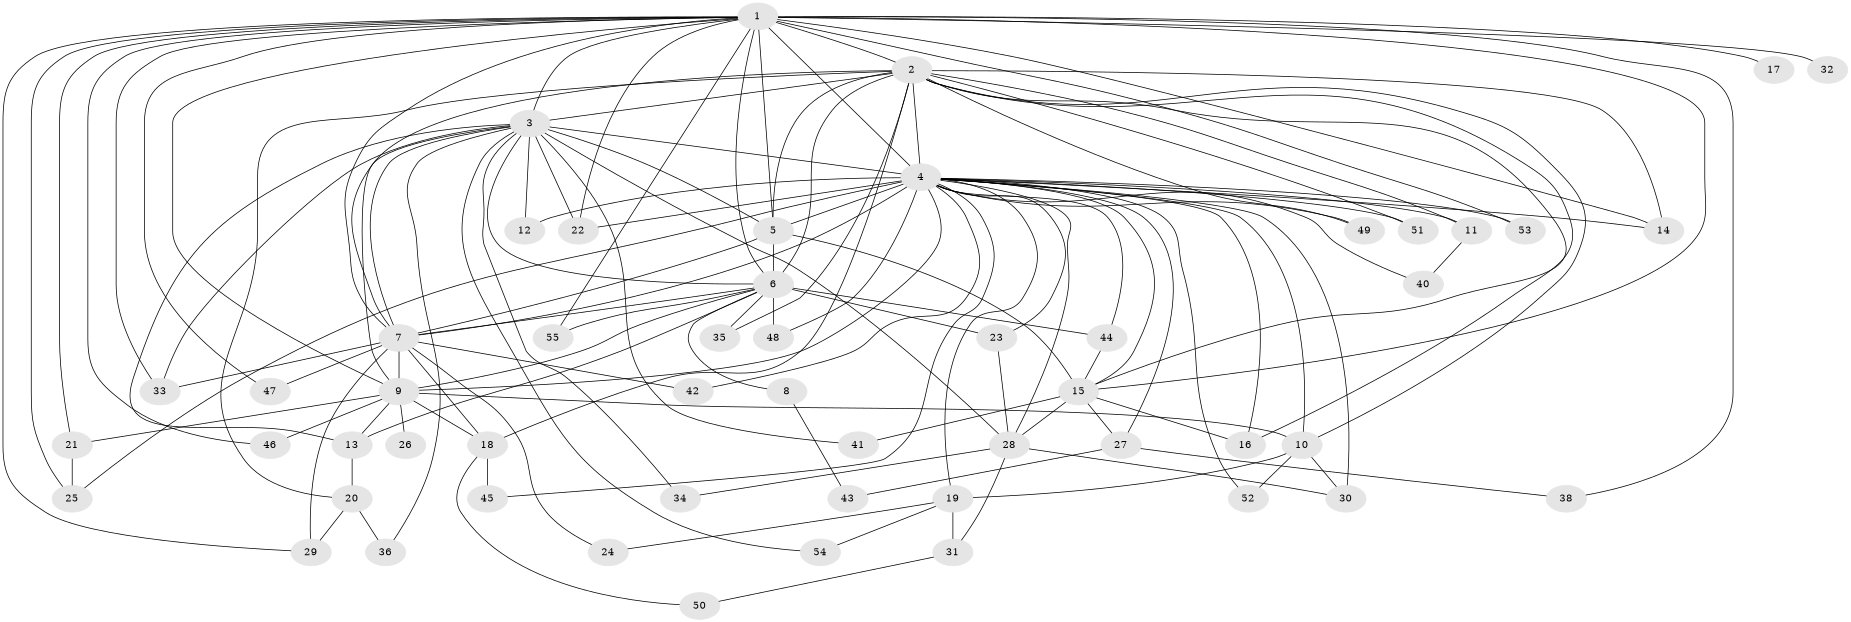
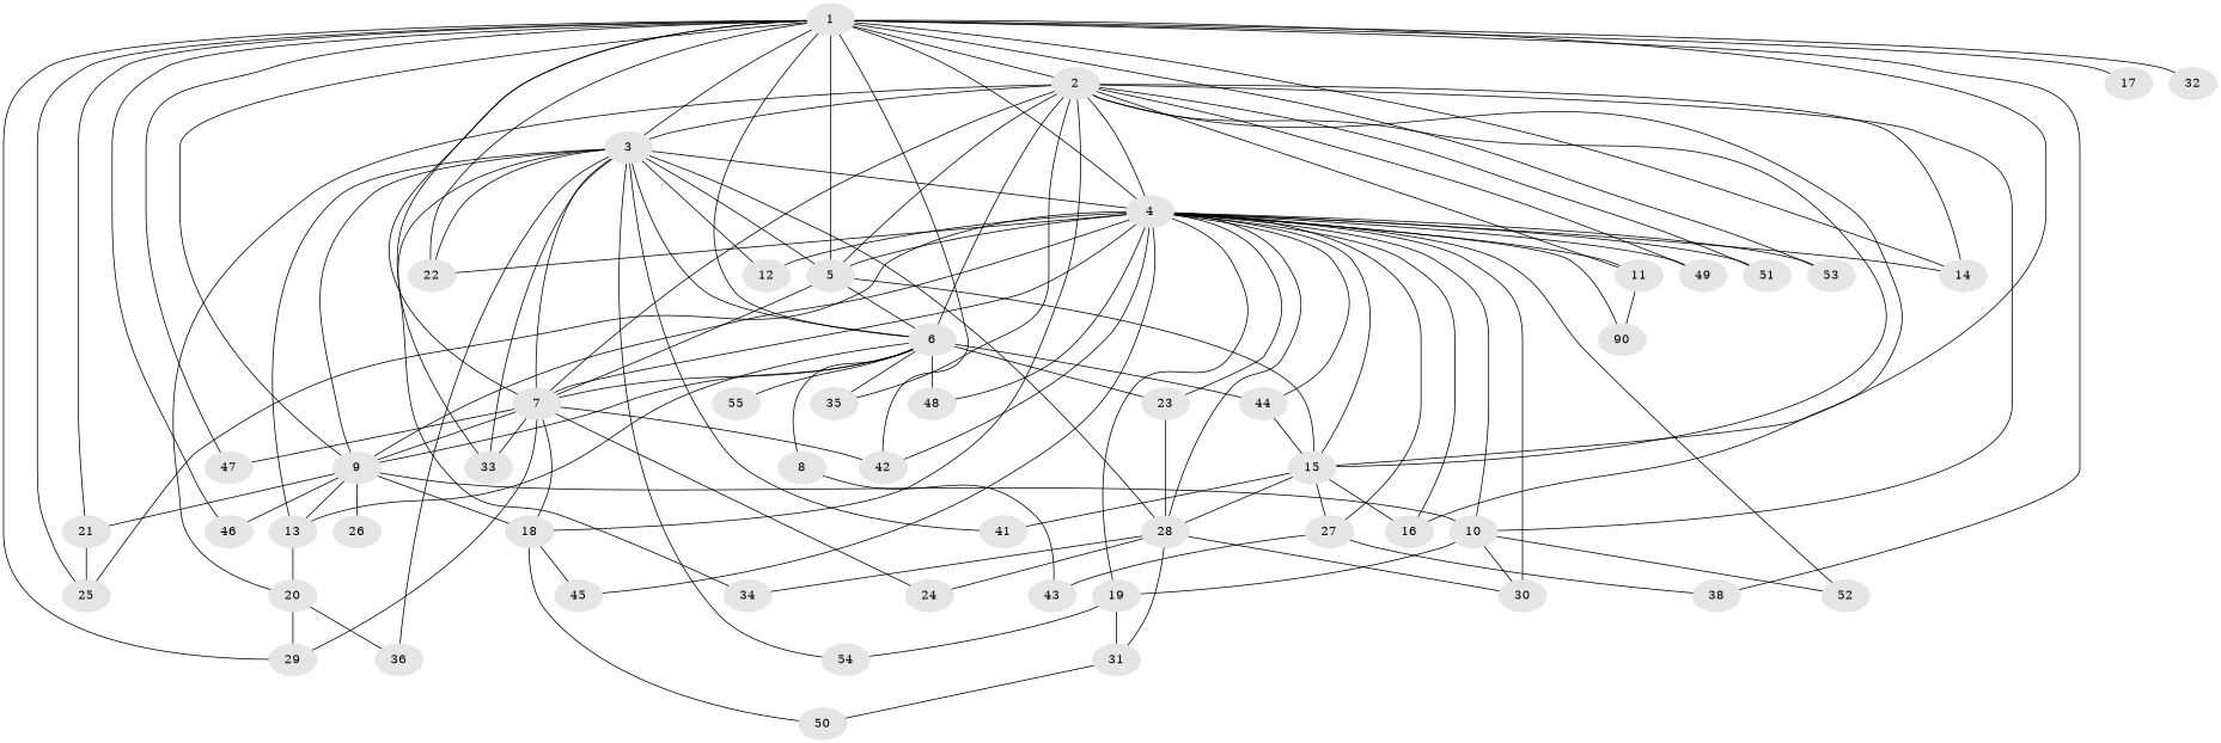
  graph {
    node [color=gray90 style=filled]
    edge [weight=1.0]
    1
    2
    3
    4
    5
    6
    7
    9
    14
    15
    17
    21
    22
    25
    32
    33
    38
    46
    47
    53
    55
    29
    10
    11
    16
    18
    20
    35
    49
    51
    12
    13
    28
    34
    36
    41
    54
    19
    23
    27
    30
-   40
+   40 [label=90]
    42
    44
    45
    48
    52
    8
    24
    26
    50
    31
    43
    1 -- 2 [weight=3.0]
    1 -- 3 [weight=3.0]
    1 -- 4 [weight=7.0]
    1 -- 5 [weight=2.0]
    1 -- 6 [weight=2.0]
    1 -- 7 [weight=4.0]
    1 -- 9 [weight=2.0]
    1 -- 14
    1 -- 15 [weight=3.0]
    1 -- 17
    1 -- 21 [weight=2.0]
    1 -- 22
    1 -- 25
    1 -- 32 [weight=2.0]
    1 -- 33
    1 -- 38
    1 -- 46
    1 -- 47
    1 -- 53
-   1 -- 55
+   1 -- 42
    1 -- 29
    2 -- 3
    2 -- 4 [weight=2.0]
    2 -- 5
    2 -- 6
    2 -- 7 [weight=2.0]
    2 -- 14
    2 -- 15
    2 -- 10
    2 -- 11
    2 -- 16
    2 -- 18
    2 -- 20
    2 -- 35
    2 -- 49
    2 -- 51
    3 -- 4 [weight=3.0]
    3 -- 5 [weight=2.0]
    3 -- 6
    3 -- 7 [weight=2.0]
    3 -- 9 [weight=3.0]
    3 -- 22
    3 -- 33
    3 -- 12
    3 -- 13
    3 -- 28
    3 -- 34
    3 -- 36
    3 -- 41
    3 -- 54
    4 -- 5 [weight=3.0]
    4 -- 7 [weight=7.0]
    4 -- 9
    4 -- 14
    4 -- 15
    4 -- 22
    4 -- 25
    4 -- 53
    4 -- 10
    4 -- 11
    4 -- 16
    4 -- 49
    4 -- 51
    4 -- 12
    4 -- 28
    4 -- 19 [weight=2.0]
    4 -- 23
    4 -- 27
    4 -- 30 [weight=4.0]
    4 -- 40
    4 -- 42
    4 -- 44
    4 -- 45
    4 -- 48 [weight=2.0]
    4 -- 52
    5 -- 6
    5 -- 7 [weight=2.0]
    5 -- 15 [weight=10.0]
    6 -- 7 [weight=3.0]
    6 -- 9
    6 -- 55
    6 -- 35
    6 -- 13
    6 -- 23
    6 -- 44
    6 -- 48
    6 -- 8
    7 -- 9 [weight=10.0]
    7 -- 33
    7 -- 47
    7 -- 29
    7 -- 18
    7 -- 42
    7 -- 24
    9 -- 21
    9 -- 46
    9 -- 10 [weight=2.0]
    9 -- 18
    9 -- 13
    9 -- 26
    15 -- 16
    15 -- 28
    15 -- 41 [weight=2.0]
    15 -- 27
    21 -- 25
    10 -- 19
    10 -- 30 [weight=2.0]
    10 -- 52
    11 -- 40
    18 -- 45
    18 -- 50
    20 -- 29
    20 -- 36
    13 -- 20
    28 -- 34
    28 -- 30
    28 -- 31
    19 -- 54
-   19 -- 24
+   28 -- 24
    19 -- 31
    23 -- 28
    27 -- 38
    27 -- 43
    44 -- 15
    8 -- 43
    31 -- 50
  }
